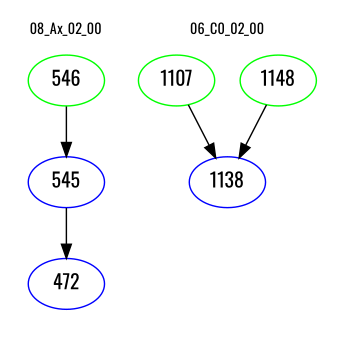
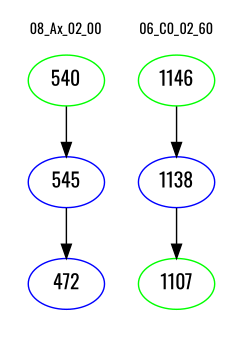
  digraph {
    fontname=Oswald
    node [color=green fontname=Oswald]
    edge [color=black fontname=Oswald]
-   n1 [label=546]
+   n1 [label=540]
    n2 [color=blue label=545]
    n3 [color=blue label=472]
-   n4 [label=1148]
+   n4 [label=1146]
    n5 [color=blue label=1138]
    n6 [label=1107]
    subgraph cluster_1 {
      color=white
      fontsize=10
      label="08_Ax_02_00"
      n1
      n2
      n3
    }
    subgraph cluster_2 {
      color=white
      fontsize=10
-     label="06_C0_02_00"
+     label="06_C0_02_60"
      n4
      n5
      n6
    }
    n1 -> n2
    n2 -> n3
    n4 -> n5
-   n6 -> n5
+   n5 -> n6
  }
